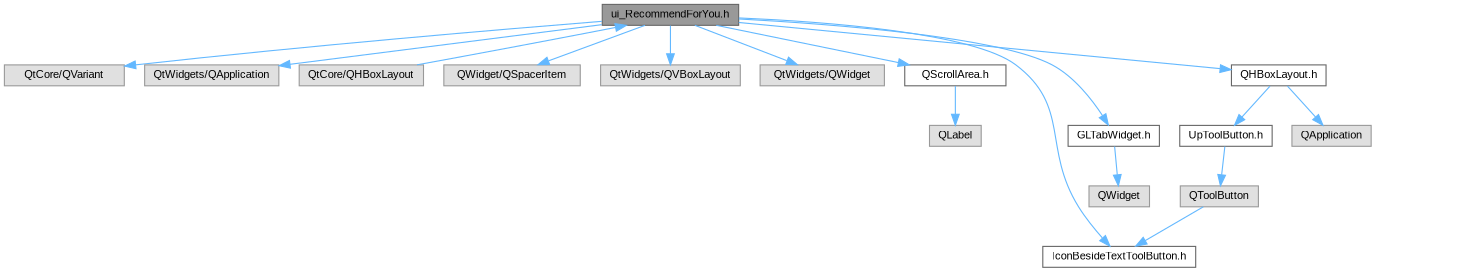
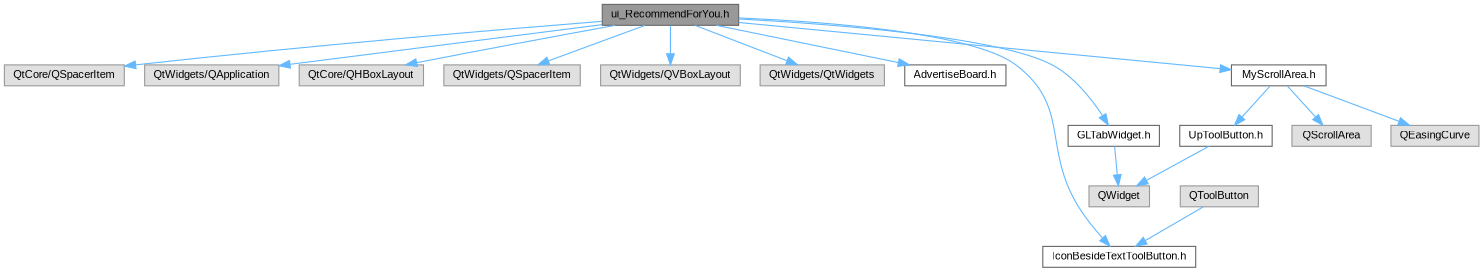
  digraph {
    fontname="Liberation Sans"
    node [color=grey60 fillcolor="#E0E0E0" fontname="Liberation Sans" fontsize=10 shape=box style=filled]
    edge [color=steelblue1 fontname="Liberation Sans" fontsize=10 labelfontname=Helvetica labelfontsize=10 style=solid]
    n1 [color=gray40 fillcolor=grey60 fontcolor=black height=0.2 label="ui_RecommendForYou.h" width=0.4]
-   n2 [height=0.2 label="QtCore/QVariant" width=0.4]
+   n2 [height=0.2 label="QtCore/QSpacerItem" width=0.4]
    n3 [height=0.2 label="QtWidgets/QApplication" width=0.4]
    n4 [height=0.2 label="QtCore/QHBoxLayout" width=0.4]
-   n5 [height=0.2 label="QWidget/QSpacerItem" width=0.4]
+   n5 [height=0.2 label="QtWidgets/QSpacerItem" width=0.4]
    n6 [height=0.2 label="QtWidgets/QVBoxLayout" width=0.4]
-   n7 [height=0.2 label="QtWidgets/QWidget" width=0.4]
-   n8 [color=grey40 fillcolor=white height=0.2 label="QScrollArea.h" width=0.4]
+   n7 [height=0.2 label="QtWidgets/QtWidgets" width=0.4]
+   n8 [color=grey40 fillcolor=white height=0.2 label="AdvertiseBoard.h" width=0.4]
    n9 [color=grey40 fillcolor=white height=0.2 label="GLTabWidget.h" width=0.4]
    n10 [color=grey40 fillcolor=white height=0.2 label="IconBesideTextToolButton.h" width=0.4]
-   n11 [color=grey40 fillcolor=white height=0.2 label="QHBoxLayout.h" width=0.4]
-   n12 [height=0.2 label=QLabel width=0.4]
+   n11 [color=grey40 fillcolor=white height=0.2 label="MyScrollArea.h" width=0.4]
    n13 [height=0.2 label=QWidget width=0.4]
    n14 [color=grey40 fillcolor=white height=0.2 label="UpToolButton.h" width=0.4]
-   n15 [height=0.2 label=QApplication width=0.4]
+   n15 [height=0.2 label=QScrollArea width=0.4]
+   n16 [height=0.2 label=QEasingCurve width=0.4]
    n17 [height=0.2 label=QToolButton width=0.4]
    n1 -> n2
    n1 -> n3
-   n4 -> n1
+   n1 -> n4
    n1 -> n5
    n1 -> n6
    n1 -> n7
    n1 -> n8
    n1 -> n9
    n1 -> n10
    n1 -> n11
-   n8 -> n12
    n9 -> n13
    n11 -> n14
    n11 -> n15
-   n14 -> n17
+   n11 -> n16
+   n14 -> n13
    n17 -> n10
  }
